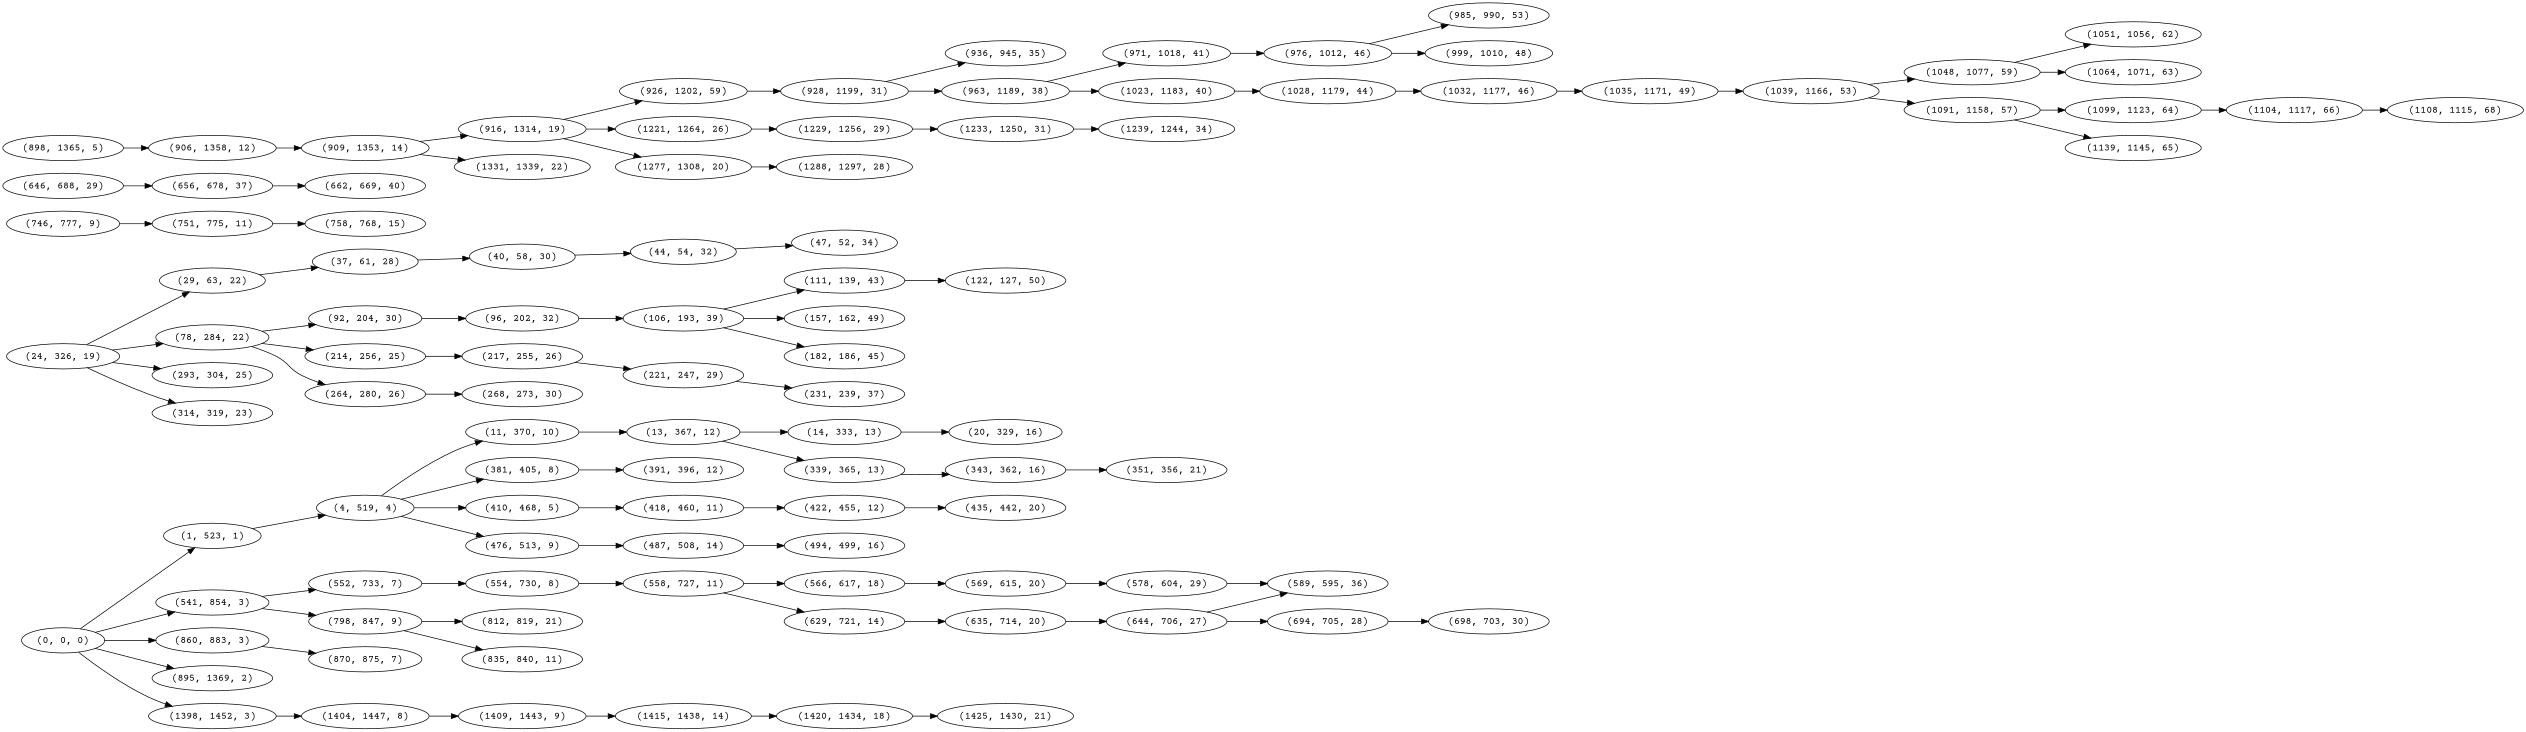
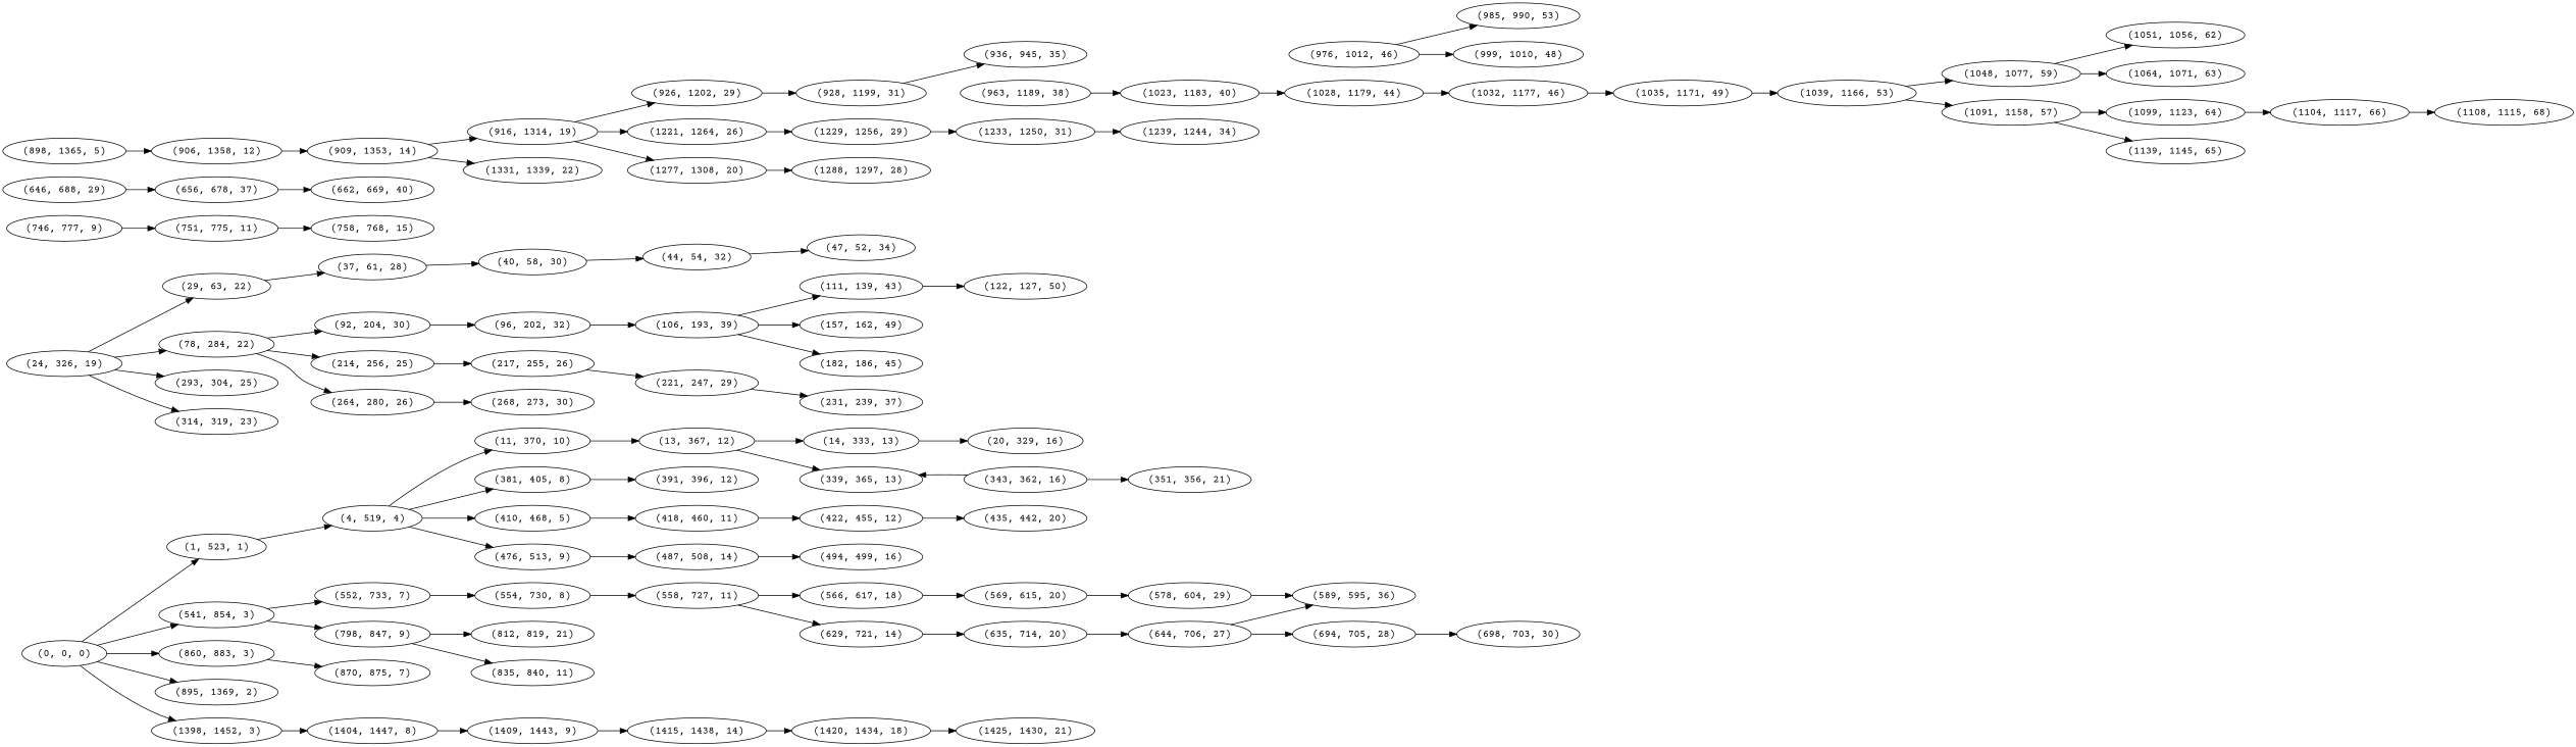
  digraph {
    fontname="Courier Prime"
    rankdir=LR
    node [fontname="Courier Prime"]
    edge [fontname="Courier Prime"]
    "(0, 0, 0)"
    "(1, 523, 1)"
    "(541, 854, 3)"
    "(860, 883, 3)"
    "(895, 1369, 2)"
    "(1398, 1452, 3)"
    "(4, 519, 4)"
    "(552, 733, 7)"
    "(798, 847, 9)"
    "(870, 875, 7)"
    "(1404, 1447, 8)"
    "(11, 370, 10)"
    "(381, 405, 8)"
    "(410, 468, 5)"
    "(476, 513, 9)"
    "(13, 367, 12)"
    "(391, 396, 12)"
    "(418, 460, 11)"
    "(487, 508, 14)"
    "(14, 333, 13)"
    "(339, 365, 13)"
    "(20, 329, 16)"
    "(343, 362, 16)"
    n24 [label="(29, 63, 22)"]
    "(24, 326, 19)"
    "(78, 284, 22)"
    "(293, 304, 25)"
    "(314, 319, 23)"
    "(37, 61, 28)"
    "(92, 204, 30)"
    "(214, 256, 25)"
    "(264, 280, 26)"
    "(40, 58, 30)"
    "(44, 54, 32)"
    "(47, 52, 34)"
    "(96, 202, 32)"
    "(217, 255, 26)"
    "(268, 273, 30)"
    "(106, 193, 39)"
    "(111, 139, 43)"
    "(157, 162, 49)"
    "(182, 186, 45)"
    "(122, 127, 50)"
    "(221, 247, 29)"
    "(231, 239, 37)"
    "(351, 356, 21)"
    "(422, 455, 12)"
    "(435, 442, 20)"
    "(494, 499, 16)"
    "(554, 730, 8)"
    "(746, 777, 9)"
    "(751, 775, 11)"
    "(812, 819, 21)"
    "(835, 840, 11)"
    "(558, 727, 11)"
    "(566, 617, 18)"
    "(629, 721, 14)"
    "(569, 615, 20)"
    "(635, 714, 20)"
    "(578, 604, 29)"
    "(589, 595, 36)"
    "(644, 706, 27)"
    "(694, 705, 28)"
    "(646, 688, 29)"
    "(656, 678, 37)"
    "(698, 703, 30)"
    "(662, 669, 40)"
    "(758, 768, 15)"
    "(898, 1365, 5)"
    "(906, 1358, 12)"
    "(909, 1353, 14)"
    "(916, 1314, 19)"
    "(1331, 1339, 22)"
-   "(926, 1202, 29)" [label="(926, 1202, 59)"]
+   "(926, 1202, 29)"
    "(1221, 1264, 26)"
    "(1277, 1308, 20)"
    "(928, 1199, 31)"
    "(1229, 1256, 29)"
    "(1288, 1297, 28)"
    "(936, 945, 35)"
    "(963, 1189, 38)"
-   "(971, 1018, 41)"
    "(1023, 1183, 40)"
    "(976, 1012, 46)"
    "(1028, 1179, 44)"
    "(985, 990, 53)"
    "(999, 1010, 48)"
    "(1032, 1177, 46)"
    "(1035, 1171, 49)"
    "(1039, 1166, 53)"
    "(1048, 1077, 59)"
    "(1091, 1158, 57)"
    "(1051, 1056, 62)"
    "(1064, 1071, 63)"
    "(1099, 1123, 64)"
    "(1139, 1145, 65)"
    "(1104, 1117, 66)"
    "(1108, 1115, 68)"
    "(1233, 1250, 31)"
    "(1239, 1244, 34)"
    "(1409, 1443, 9)"
    "(1415, 1438, 14)"
    "(1420, 1434, 18)"
    "(1425, 1430, 21)"
    "(0, 0, 0)" -> "(1, 523, 1)"
    "(0, 0, 0)" -> "(541, 854, 3)"
    "(0, 0, 0)" -> "(860, 883, 3)"
    "(0, 0, 0)" -> "(895, 1369, 2)"
    "(0, 0, 0)" -> "(1398, 1452, 3)"
    "(1, 523, 1)" -> "(4, 519, 4)"
    "(541, 854, 3)" -> "(552, 733, 7)"
    "(541, 854, 3)" -> "(798, 847, 9)"
    "(860, 883, 3)" -> "(870, 875, 7)"
    "(1398, 1452, 3)" -> "(1404, 1447, 8)"
    "(4, 519, 4)" -> "(11, 370, 10)"
    "(4, 519, 4)" -> "(381, 405, 8)"
    "(4, 519, 4)" -> "(410, 468, 5)"
    "(4, 519, 4)" -> "(476, 513, 9)"
    "(552, 733, 7)" -> "(554, 730, 8)"
    "(798, 847, 9)" -> "(812, 819, 21)"
    "(798, 847, 9)" -> "(835, 840, 11)"
    "(1404, 1447, 8)" -> "(1409, 1443, 9)"
    "(11, 370, 10)" -> "(13, 367, 12)"
    "(381, 405, 8)" -> "(391, 396, 12)"
    "(410, 468, 5)" -> "(418, 460, 11)"
    "(476, 513, 9)" -> "(487, 508, 14)"
    "(13, 367, 12)" -> "(14, 333, 13)"
    "(13, 367, 12)" -> "(339, 365, 13)"
    "(418, 460, 11)" -> "(422, 455, 12)"
    "(487, 508, 14)" -> "(494, 499, 16)"
    "(14, 333, 13)" -> "(20, 329, 16)"
-   "(339, 365, 13)" -> "(343, 362, 16)"
+   "(343, 362, 16)" -> "(339, 365, 13)"
    "(343, 362, 16)" -> "(351, 356, 21)"
    n24 -> "(37, 61, 28)"
    "(24, 326, 19)" -> n24
    "(24, 326, 19)" -> "(78, 284, 22)"
    "(24, 326, 19)" -> "(293, 304, 25)"
    "(24, 326, 19)" -> "(314, 319, 23)"
    "(78, 284, 22)" -> "(92, 204, 30)"
    "(78, 284, 22)" -> "(214, 256, 25)"
    "(78, 284, 22)" -> "(264, 280, 26)"
    "(37, 61, 28)" -> "(40, 58, 30)"
    "(92, 204, 30)" -> "(96, 202, 32)"
    "(214, 256, 25)" -> "(217, 255, 26)"
    "(264, 280, 26)" -> "(268, 273, 30)"
    "(40, 58, 30)" -> "(44, 54, 32)"
    "(44, 54, 32)" -> "(47, 52, 34)"
    "(96, 202, 32)" -> "(106, 193, 39)"
    "(217, 255, 26)" -> "(221, 247, 29)"
    "(106, 193, 39)" -> "(111, 139, 43)"
    "(106, 193, 39)" -> "(157, 162, 49)"
    "(106, 193, 39)" -> "(182, 186, 45)"
    "(111, 139, 43)" -> "(122, 127, 50)"
    "(221, 247, 29)" -> "(231, 239, 37)"
    "(422, 455, 12)" -> "(435, 442, 20)"
    "(554, 730, 8)" -> "(558, 727, 11)"
    "(746, 777, 9)" -> "(751, 775, 11)"
    "(751, 775, 11)" -> "(758, 768, 15)"
    "(558, 727, 11)" -> "(566, 617, 18)"
    "(558, 727, 11)" -> "(629, 721, 14)"
    "(566, 617, 18)" -> "(569, 615, 20)"
    "(629, 721, 14)" -> "(635, 714, 20)"
    "(569, 615, 20)" -> "(578, 604, 29)"
    "(635, 714, 20)" -> "(644, 706, 27)"
    "(578, 604, 29)" -> "(589, 595, 36)"
    "(644, 706, 27)" -> "(589, 595, 36)"
    "(644, 706, 27)" -> "(694, 705, 28)"
    "(694, 705, 28)" -> "(698, 703, 30)"
    "(646, 688, 29)" -> "(656, 678, 37)"
    "(656, 678, 37)" -> "(662, 669, 40)"
    "(898, 1365, 5)" -> "(906, 1358, 12)"
    "(906, 1358, 12)" -> "(909, 1353, 14)"
    "(909, 1353, 14)" -> "(916, 1314, 19)"
    "(909, 1353, 14)" -> "(1331, 1339, 22)"
    "(916, 1314, 19)" -> "(926, 1202, 29)"
    "(916, 1314, 19)" -> "(1221, 1264, 26)"
    "(916, 1314, 19)" -> "(1277, 1308, 20)"
    "(926, 1202, 29)" -> "(928, 1199, 31)"
    "(1221, 1264, 26)" -> "(1229, 1256, 29)"
    "(1277, 1308, 20)" -> "(1288, 1297, 28)"
    "(928, 1199, 31)" -> "(936, 945, 35)"
-   "(928, 1199, 31)" -> "(963, 1189, 38)"
    "(1229, 1256, 29)" -> "(1233, 1250, 31)"
-   "(963, 1189, 38)" -> "(971, 1018, 41)"
    "(963, 1189, 38)" -> "(1023, 1183, 40)"
-   "(971, 1018, 41)" -> "(976, 1012, 46)"
    "(1023, 1183, 40)" -> "(1028, 1179, 44)"
    "(976, 1012, 46)" -> "(985, 990, 53)"
    "(976, 1012, 46)" -> "(999, 1010, 48)"
    "(1028, 1179, 44)" -> "(1032, 1177, 46)"
    "(1032, 1177, 46)" -> "(1035, 1171, 49)"
    "(1035, 1171, 49)" -> "(1039, 1166, 53)"
    "(1039, 1166, 53)" -> "(1048, 1077, 59)"
    "(1039, 1166, 53)" -> "(1091, 1158, 57)"
    "(1048, 1077, 59)" -> "(1051, 1056, 62)"
    "(1048, 1077, 59)" -> "(1064, 1071, 63)"
    "(1091, 1158, 57)" -> "(1099, 1123, 64)"
    "(1091, 1158, 57)" -> "(1139, 1145, 65)"
    "(1099, 1123, 64)" -> "(1104, 1117, 66)"
    "(1104, 1117, 66)" -> "(1108, 1115, 68)"
    "(1233, 1250, 31)" -> "(1239, 1244, 34)"
    "(1409, 1443, 9)" -> "(1415, 1438, 14)"
    "(1415, 1438, 14)" -> "(1420, 1434, 18)"
    "(1420, 1434, 18)" -> "(1425, 1430, 21)"
  }
